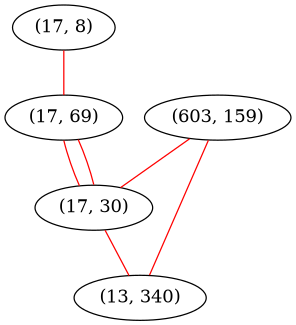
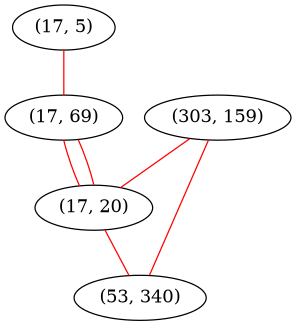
  graph {
    edge [color=red weight=1]
    n1 [label="(17, 69)"]
-   "(17, 8)"
-   "(17, 20)" [label="(17, 30)"]
-   "(13, 340)"
-   "(303, 159)" [label="(603, 159)"]
+   "(17, 8)" [label="(17, 5)"]
+   "(17, 20)"
+   "(13, 340)" [label="(53, 340)"]
+   "(303, 159)"
    n1 -- "(17, 20)"
    n1 -- "(17, 20)"
    "(17, 8)" -- n1
    "(17, 20)" -- "(13, 340)"
    "(303, 159)" -- "(17, 20)"
    "(303, 159)" -- "(13, 340)"
  }
